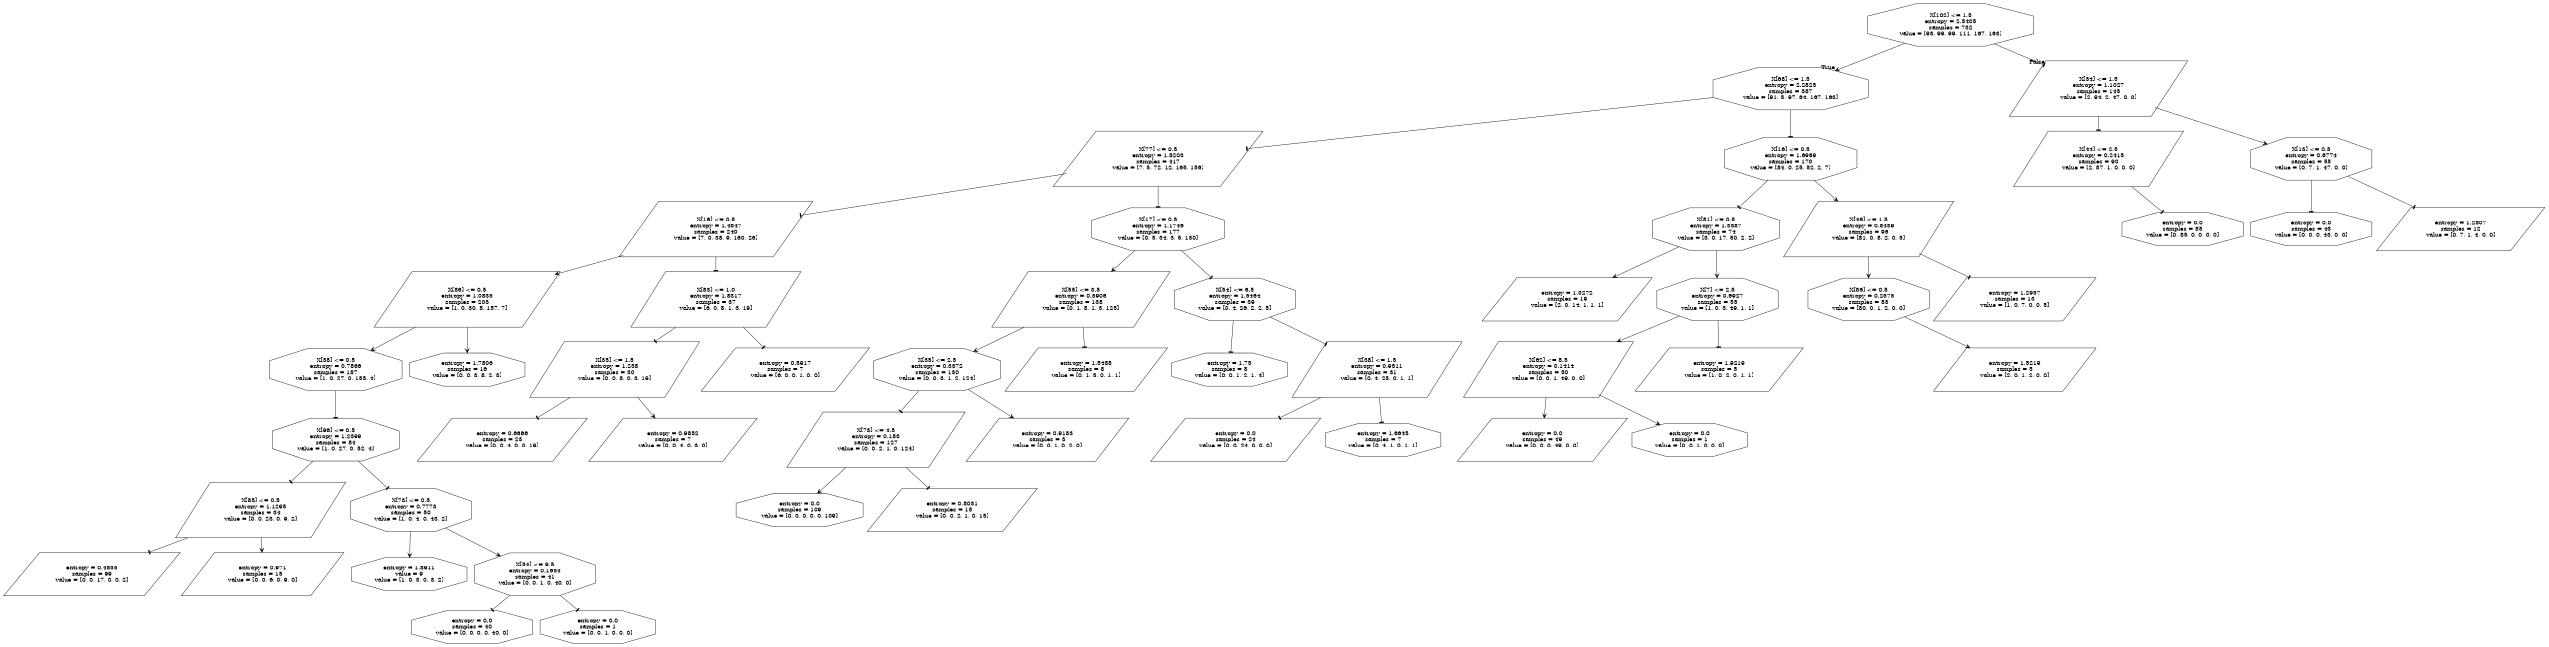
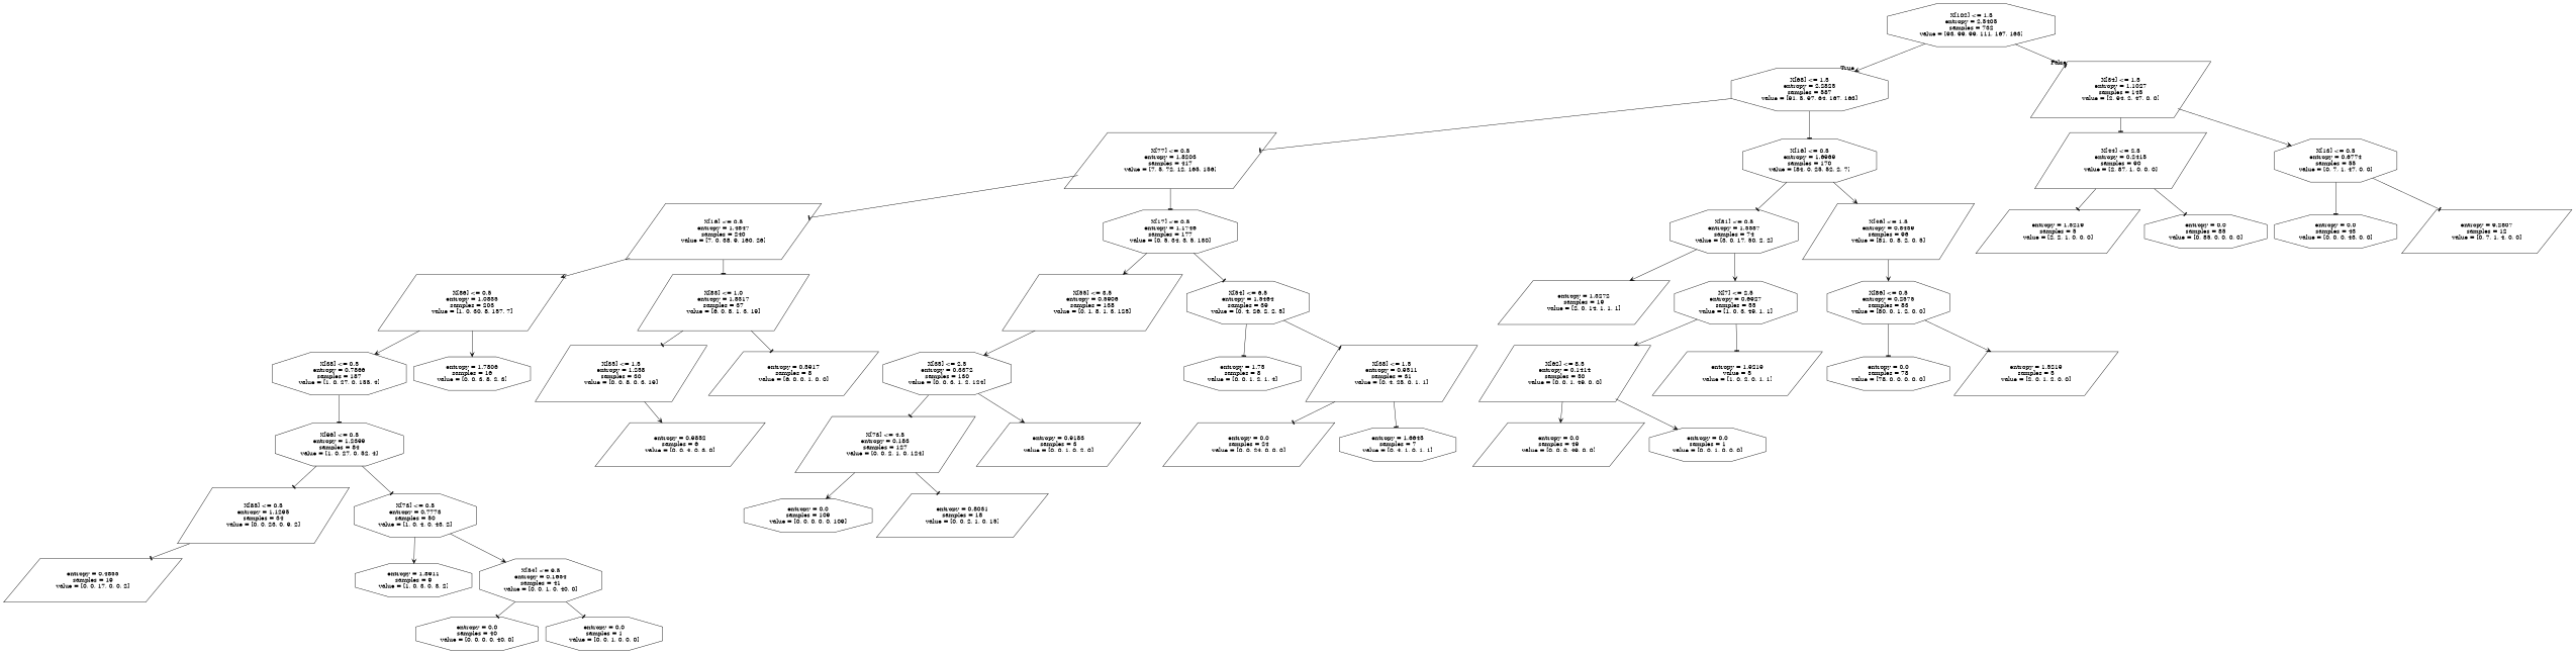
  digraph {
    node [shape=parallelogram]
    edge [arrowhead=tee]
    n1 [label="X[102] <= 1.5\nentropy = 2.5405\nsamples = 732\nvalue = [93, 99, 99, 111, 167, 163]" shape=octagon]
    n2 [label="X[68] <= 1.5\nentropy = 2.2825\nsamples = 587\nvalue = [91, 5, 97, 64, 167, 163]" shape=octagon]
    n3 [label="X[34] <= 1.5\nentropy = 1.1027\nsamples = 145\nvalue = [2, 94, 2, 47, 0, 0]"]
    n4 [label="X[77] <= 0.5\nentropy = 1.8203\nsamples = 417\nvalue = [7, 5, 72, 12, 165, 156]"]
    n5 [label="X[16] <= 0.5\nentropy = 1.6969\nsamples = 170\nvalue = [84, 0, 25, 52, 2, 7]" shape=octagon]
    n6 [label="X[44] <= 2.5\nentropy = 0.2415\nsamples = 90\nvalue = [2, 87, 1, 0, 0, 0]"]
    n7 [label="X[13] <= 0.5\nentropy = 0.6774\nsamples = 55\nvalue = [0, 7, 1, 47, 0, 0]" shape=octagon]
    n8 [label="X[16] <= 0.5\nentropy = 1.4847\nsamples = 240\nvalue = [7, 0, 38, 9, 160, 26]"]
    n9 [label="X[17] <= 0.5\nentropy = 1.1746\nsamples = 177\nvalue = [0, 5, 34, 3, 5, 130]" shape=octagon]
    n10 [label="X[81] <= 0.5\nentropy = 1.3387\nsamples = 74\nvalue = [3, 0, 17, 50, 2, 2]" shape=octagon]
    n11 [label="X[46] <= 1.5\nentropy = 0.8439\nsamples = 96\nvalue = [81, 0, 8, 2, 0, 5]"]
    n12 [label="X[86] <= 0.5\nentropy = 1.0835\nsamples = 203\nvalue = [1, 0, 30, 8, 157, 7]"]
    n13 [label="X[83] <= 1.0\nentropy = 1.8317\nsamples = 37\nvalue = [6, 0, 8, 1, 3, 19]"]
    n14 [label="X[55] <= 3.5\nentropy = 0.5906\nsamples = 138\nvalue = [0, 1, 8, 1, 3, 125]"]
    n15 [label="X[54] <= 6.5\nentropy = 1.5464\nsamples = 39\nvalue = [0, 4, 26, 2, 2, 5]" shape=octagon]
    n16 [label="X[38] <= 0.5\nentropy = 0.7866\nsamples = 187\nvalue = [1, 0, 27, 0, 155, 4]" shape=octagon]
    n17 [label="entropy = 1.7806\nsamples = 16\nvalue = [0, 0, 3, 8, 2, 3]" shape=octagon]
    n18 [label="X[35] <= 1.5\nentropy = 1.258\nsamples = 30\nvalue = [0, 0, 8, 0, 3, 19]"]
-   n19 [label="entropy = 0.5917\nsamples = 7\nvalue = [6, 0, 0, 1, 0, 0]"]
+   n19 [label="entropy = 0.5917\nsamples = 8\nvalue = [6, 0, 0, 1, 0, 0]"]
    n20 [label="X[96] <= 0.5\nentropy = 1.2399\nsamples = 84\nvalue = [1, 0, 27, 0, 52, 4]" shape=octagon]
    n21 [label="X[85] <= 0.5\nentropy = 1.1295\nsamples = 34\nvalue = [0, 0, 23, 0, 9, 2]"]
    n22 [label="X[73] <= 0.5\nentropy = 0.7773\nsamples = 50\nvalue = [1, 0, 4, 0, 43, 2]" shape=octagon]
-   n23 [label="entropy = 0.4855\nsamples = 99\nvalue = [0, 0, 17, 0, 0, 2]"]
-   n24 [label="entropy = 0.971\nsamples = 15\nvalue = [0, 0, 6, 0, 9, 0]"]
-   n25 [label="entropy = 1.8911\nvalue = 9\nvalue = [1, 0, 3, 0, 3, 2]" shape=octagon]
+   n23 [label="entropy = 0.4855\nsamples = 19\nvalue = [0, 0, 17, 0, 0, 2]"]
+   n25 [label="entropy = 1.8911\nsamples = 9\nvalue = [1, 0, 3, 0, 3, 2]" shape=octagon]
    n26 [label="X[54] <= 9.5\nentropy = 0.1654\nsamples = 41\nvalue = [0, 0, 1, 0, 40, 0]" shape=octagon]
    n27 [label="entropy = 0.0\nsamples = 40\nvalue = [0, 0, 0, 0, 40, 0]" shape=octagon]
    n28 [label="entropy = 0.0\nsamples = 1\nvalue = [0, 0, 1, 0, 0, 0]" shape=octagon]
-   n29 [label="entropy = 0.6666\nsamples = 23\nvalue = [0, 0, 4, 0, 0, 19]"]
-   n30 [label="entropy = 0.9852\nsamples = 7\nvalue = [0, 0, 4, 0, 3, 0]"]
+   n30 [label="entropy = 0.9852\nsamples = 6\nvalue = [0, 0, 4, 0, 3, 0]"]
    n31 [label="X[35] <= 2.5\nentropy = 0.3372\nsamples = 130\nvalue = [0, 0, 3, 1, 2, 124]" shape=octagon]
-   n32 [label="entropy = 1.5488\nsamples = 8\nvalue = [0, 1, 5, 0, 1, 1]"]
    n33 [label="entropy = 1.75\nsamples = 8\nvalue = [0, 0, 1, 2, 1, 4]" shape=octagon]
    n34 [label="X[38] <= 1.5\nentropy = 0.9511\nsamples = 31\nvalue = [0, 4, 25, 0, 1, 1]"]
    n35 [label="X[73] <= 4.5\nentropy = 0.183\nsamples = 127\nvalue = [0, 0, 2, 1, 0, 124]"]
    n36 [label="entropy = 0.9183\nsamples = 3\nvalue = [0, 0, 1, 0, 2, 0]"]
    n37 [label="entropy = 0.0\nsamples = 109\nvalue = [0, 0, 0, 0, 0, 109]" shape=octagon]
    n38 [label="entropy = 0.8031\nsamples = 18\nvalue = [0, 0, 2, 1, 0, 15]"]
    n39 [label="entropy = 0.0\nsamples = 24\nvalue = [0, 0, 24, 0, 0, 0]"]
    n40 [label="entropy = 1.6645\nsamples = 7\nvalue = [0, 4, 1, 0, 1, 1]" shape=octagon]
    n41 [label="entropy = 1.3272\nsamples = 19\nvalue = [2, 0, 14, 1, 1, 1]"]
    n42 [label="X[7] <= 2.5\nentropy = 0.6927\nsamples = 55\nvalue = [1, 0, 3, 49, 1, 1]" shape=octagon]
    n43 [label="X[86] <= 0.5\nentropy = 0.2575\nsamples = 83\nvalue = [80, 0, 1, 2, 0, 0]" shape=octagon]
-   n44 [label="entropy = 1.2957\nsamples = 13\nvalue = [1, 0, 7, 0, 0, 5]"]
    n45 [label="X[62] <= 8.5\nentropy = 0.1414\nsamples = 50\nvalue = [0, 0, 1, 49, 0, 0]"]
-   n46 [label="entropy = 1.9219\nsamples = 5\nvalue = [1, 0, 2, 0, 1, 1]"]
+   n46 [label="entropy = 1.9219\nvalue = 5\nvalue = [1, 0, 2, 0, 1, 1]"]
    n47 [label="entropy = 0.0\nsamples = 49\nvalue = [0, 0, 0, 49, 0, 0]"]
    n48 [label="entropy = 0.0\nsamples = 1\nvalue = [0, 0, 1, 0, 0, 0]" shape=octagon]
+   n49 [label="entropy = 0.0\nsamples = 78\nvalue = [78, 0, 0, 0, 0, 0]" shape=octagon]
    n50 [label="entropy = 1.5219\nsamples = 5\nvalue = [2, 0, 1, 2, 0, 0]"]
+   n51 [label="entropy = 1.5219\nsamples = 5\nvalue = [2, 2, 1, 0, 0, 0]"]
    n52 [label="entropy = 0.0\nsamples = 85\nvalue = [0, 85, 0, 0, 0, 0]" shape=octagon]
    n53 [label="entropy = 0.0\nsamples = 43\nvalue = [0, 0, 0, 43, 0, 0]" shape=octagon]
-   n54 [label="entropy = 1.2807\nsamples = 12\nvalue = [0, 7, 1, 4, 0, 0]"]
+   n54 [label="entropy = 9.2807\nsamples = 12\nvalue = [0, 7, 1, 4, 0, 0]"]
    n1 -> n2 [arrowhead=vee headlabel=True labelangle=45 labeldistance=2.5]
    n1 -> n3 [headlabel=False labelangle=-45 labeldistance=2.5]
    n2 -> n4
    n2 -> n5
    n3 -> n6
    n3 -> n7 [arrowhead=vee]
    n4 -> n8
    n4 -> n9
    n5 -> n10
    n5 -> n11 [arrowhead=vee]
+   n6 -> n51
    n6 -> n52
    n7 -> n53
    n7 -> n54
    n8 -> n12 [arrowhead=vee]
    n8 -> n13
    n9 -> n14 [arrowhead=vee]
    n9 -> n15
    n10 -> n41 [arrowhead=vee]
    n10 -> n42 [arrowhead=vee]
    n11 -> n43 [arrowhead=vee]
-   n11 -> n44
    n12 -> n16 [arrowhead=vee]
    n12 -> n17 [arrowhead=vee]
    n13 -> n18
    n13 -> n19
    n14 -> n31 [arrowhead=vee]
-   n14 -> n32
    n15 -> n33
    n15 -> n34
    n16 -> n20
-   n18 -> n29
    n18 -> n30 [arrowhead=vee]
    n20 -> n21
    n20 -> n22
    n21 -> n23
-   n21 -> n24 [arrowhead=vee]
    n22 -> n25 [arrowhead=vee]
    n22 -> n26 [arrowhead=vee]
    n26 -> n27
    n26 -> n28
    n31 -> n35
    n31 -> n36 [arrowhead=vee]
    n34 -> n39
    n34 -> n40
    n35 -> n37 [arrowhead=vee]
    n35 -> n38
    n42 -> n45 [arrowhead=vee]
    n42 -> n46
+   n43 -> n49
    n43 -> n50 [arrowhead=vee]
    n45 -> n47 [arrowhead=vee]
    n45 -> n48 [arrowhead=vee]
  }
